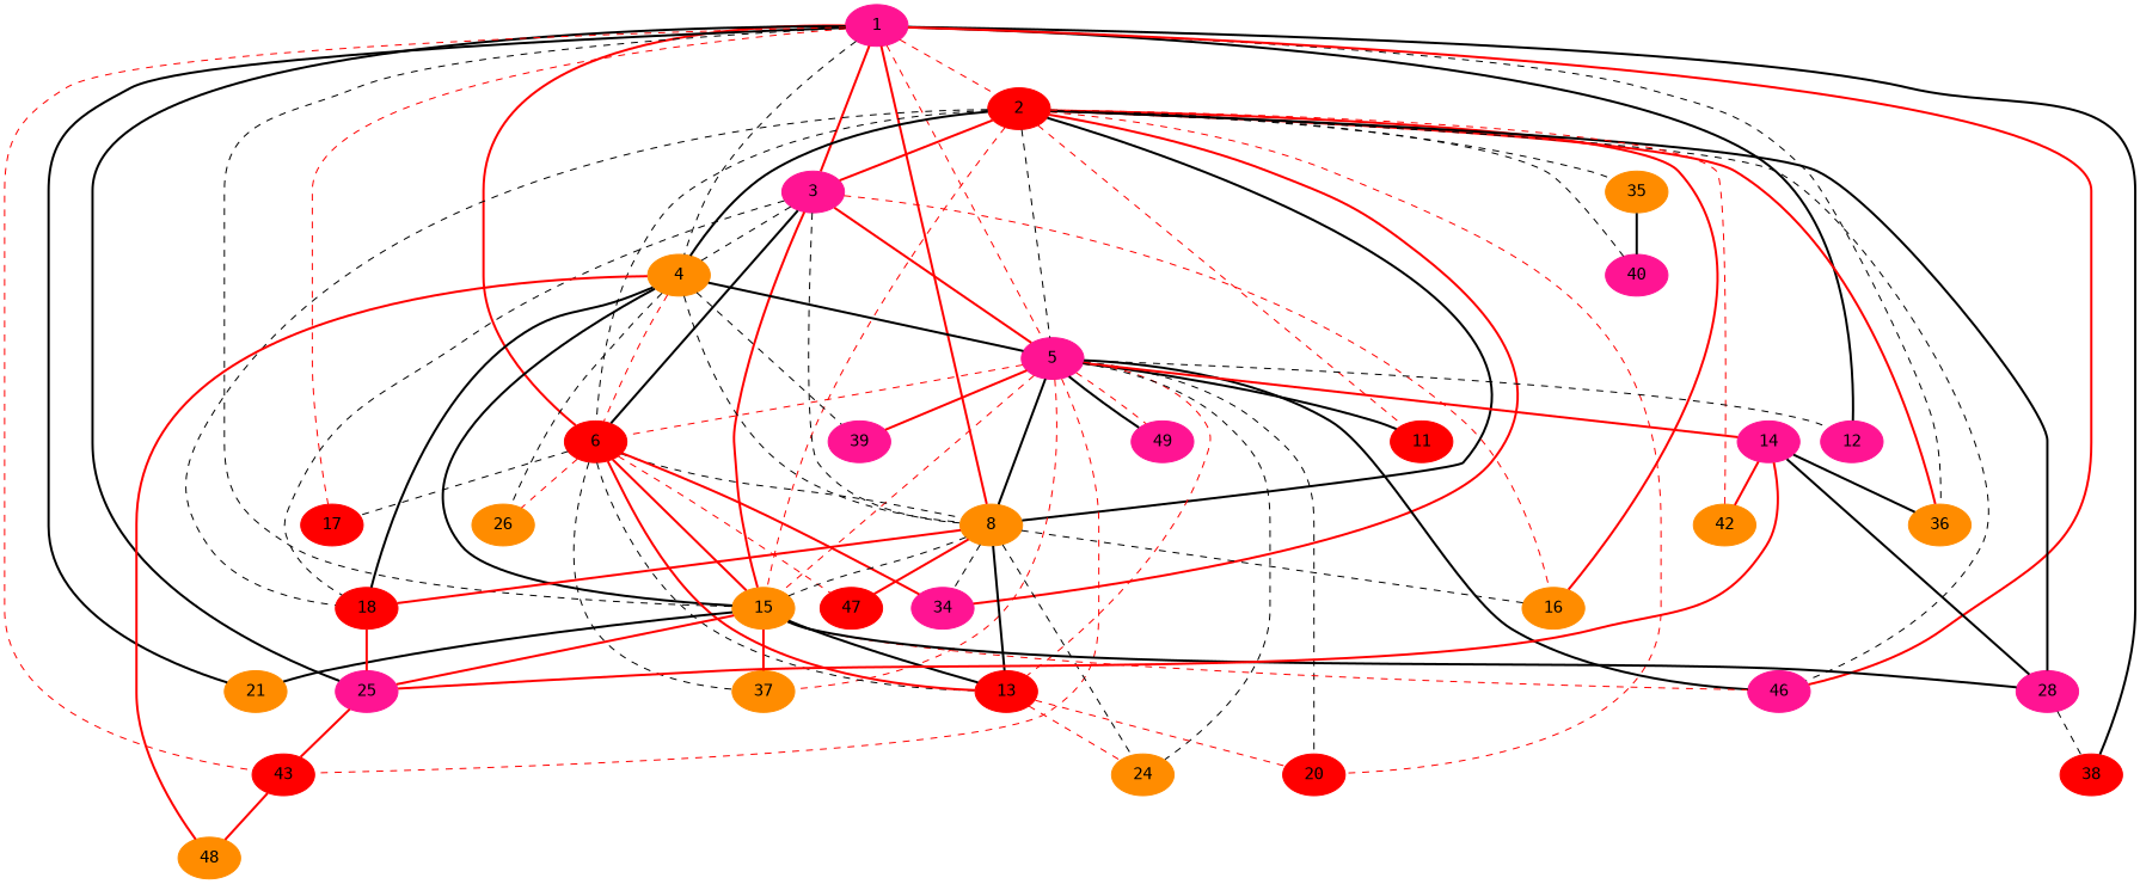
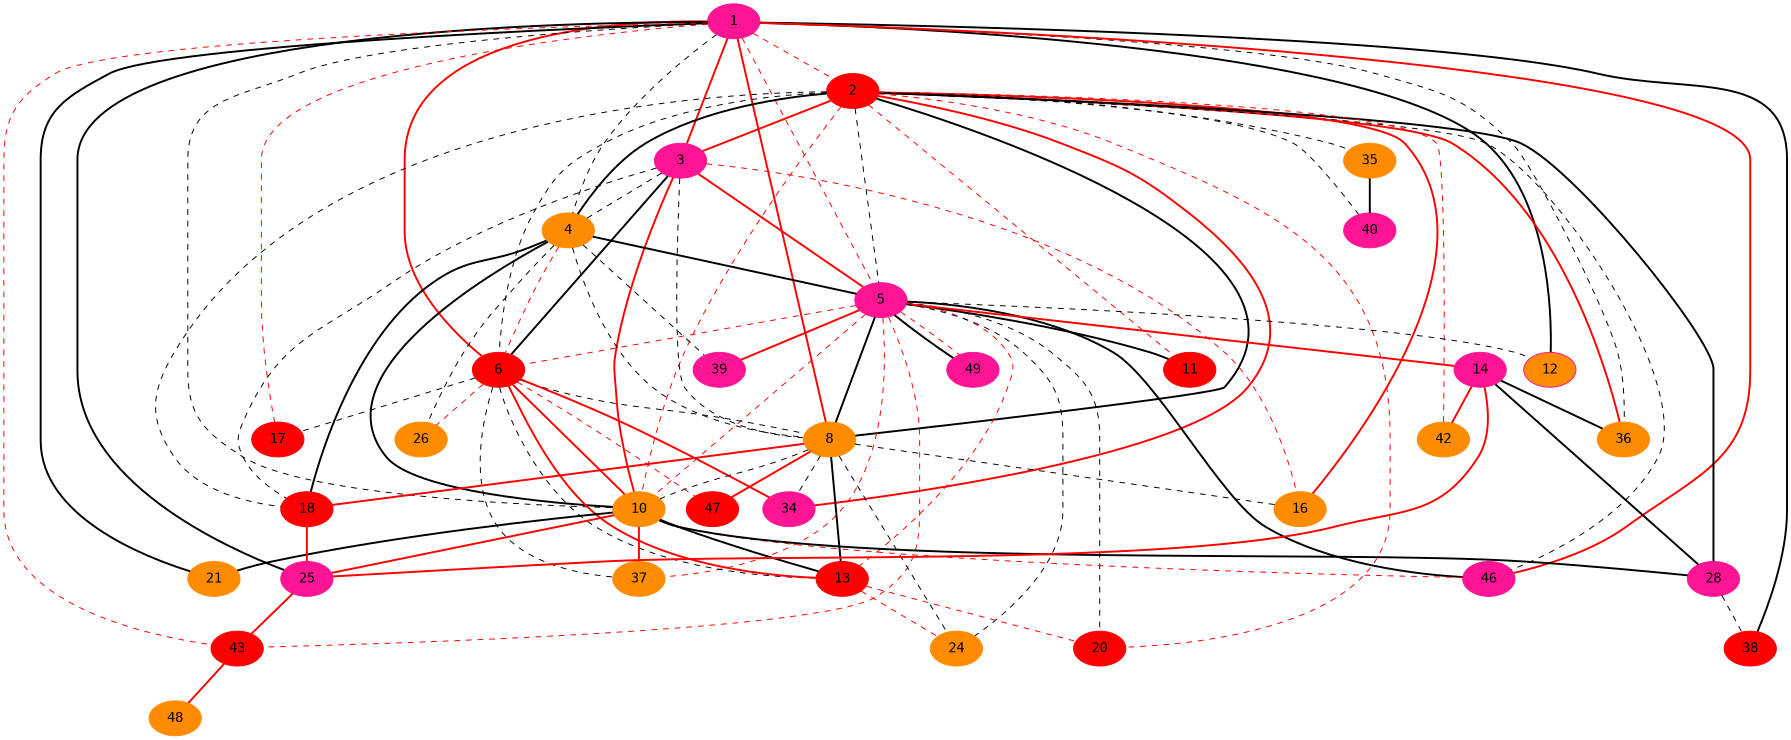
  graph {
    fontname="DejaVu Sans Mono"
    node [color=deeppink fontname="DejaVu Sans Mono" style=filled]
    edge [color=black fontname="DejaVu Sans Mono" style=dashed]
    1 [super="+41"]
    2 [color=red super="+64+7+9+22+68+23"]
    3 [super="+63+45"]
    4 [color=darkorange]
    5 [super="+27"]
    6 [color=red]
    8 [color=darkorange super="+19"]
-   10 [color=darkorange super="+56+31+29" label=15]
-   12
+   10 [color=darkorange super="+56+31+29"]
+   12 [fillcolor=darkorange]
    17 [color=red]
    21 [color=darkorange]
    25 [super="+30"]
    36 [color=darkorange]
    38 [color=red]
    43 [color=red super="+44"]
    46 [super="+65"]
    11 [color=red]
    16 [color=darkorange]
    18 [color=red super="+33"]
    20 [color=red super="+32"]
    28
    34 [super="+61"]
    35 [color=darkorange]
    40
    42 [color=darkorange]
    26 [color=darkorange]
    39
    48 [color=darkorange]
    13 [color=red super="+15"]
    14
    24 [color=darkorange super="+66"]
    37 [color=darkorange super="+54"]
    49
    47 [color=red]
    1 -- 2 [color=red weight=3]
    1 -- 3 [color=red style=bold]
    1 -- 4
    1 -- 5 [color=red weight=2]
    1 -- 6 [color=red style=bold]
    1 -- 8 [color=red style=bold]
    1 -- 10 [weight=2]
    1 -- 12 [style=bold]
    1 -- 17 [color=red]
    1 -- 21 [style=bold]
    1 -- 25 [style=bold]
    1 -- 36
    1 -- 38 [style=bold]
    1 -- 43 [color=red]
    1 -- 46 [color=red style=bold]
    2 -- 3 [color=red style=bold weight=3]
    2 -- 4 [style=bold weight=3]
    2 -- 5 [weight=4]
    2 -- 6 [weight=6]
    2 -- 8 [style=bold weight=3]
    2 -- 10 [color=red weight=4]
    2 -- 36 [color=red style=bold]
    2 -- 46
    2 -- 11 [color=red weight=2]
    2 -- 16 [color=red style=bold]
    2 -- 18
    2 -- 20 [color=red]
    2 -- 28 [style=bold weight=2]
    2 -- 34 [color=red style=bold]
    2 -- 35 [weight=2]
    2 -- 40
    2 -- 42 [color=red]
    3 -- 4 [weight=2]
    3 -- 5 [color=red style=bold]
    3 -- 6 [style=bold weight=2]
    3 -- 8
    3 -- 10 [color=red style=bold]
    3 -- 16 [color=red]
    3 -- 18
    4 -- 5 [style=bold]
    4 -- 6 [color=red]
    4 -- 8
    4 -- 10 [style=bold]
    4 -- 18 [style=bold]
    4 -- 26
    4 -- 39
-   4 -- 48 [color=red style=bold]
    5 -- 6 [color=red]
    5 -- 8 [style=bold]
    5 -- 10 [color=red weight=2]
    5 -- 12
    5 -- 43 [color=red]
    5 -- 46 [style=bold]
    5 -- 11 [style=bold]
    5 -- 20
    5 -- 39 [color=red style=bold]
    5 -- 13 [color=red]
    5 -- 14 [color=red style=bold weight=2]
    5 -- 24
    5 -- 37 [color=red]
    5 -- 49 [style=bold]
    5 -- 49 [color=red]
    6 -- 8
    6 -- 10 [color=red style=bold]
    6 -- 17
    6 -- 34 [color=red style=bold]
    6 -- 26 [color=red]
    6 -- 13
    6 -- 13 [color=red style=bold]
    6 -- 37
    6 -- 47 [color=red]
    8 -- 10
    8 -- 16
    8 -- 18 [color=red style=bold]
    8 -- 34
    8 -- 13 [style=bold]
    8 -- 24
    8 -- 47 [color=red style=bold]
    10 -- 21 [style=bold]
    10 -- 25 [color=red style=bold]
    10 -- 46 [color=red]
    10 -- 28 [style=bold]
    10 -- 13 [style=bold]
    10 -- 37 [color=red style=bold]
    25 -- 43 [color=red style=bold]
    43 -- 48 [color=red style=bold]
    18 -- 25 [color=red style=bold]
    28 -- 38
    35 -- 40 [style=bold]
    13 -- 20 [color=red]
    13 -- 24 [color=red]
    14 -- 25 [color=red style=bold]
    14 -- 36 [style=bold]
    14 -- 28 [style=bold]
    14 -- 42 [color=red style=bold]
  }
